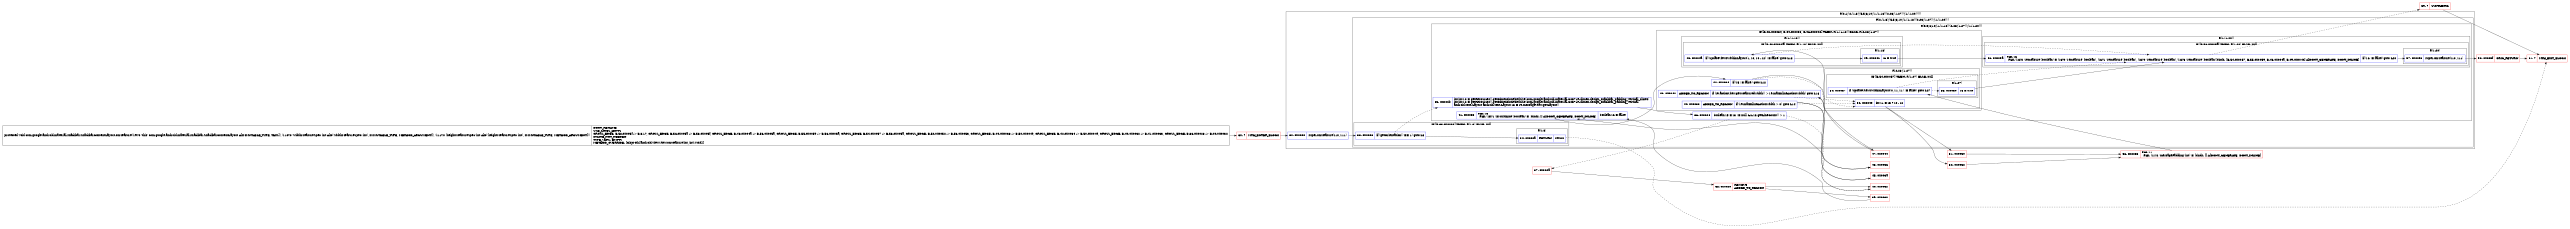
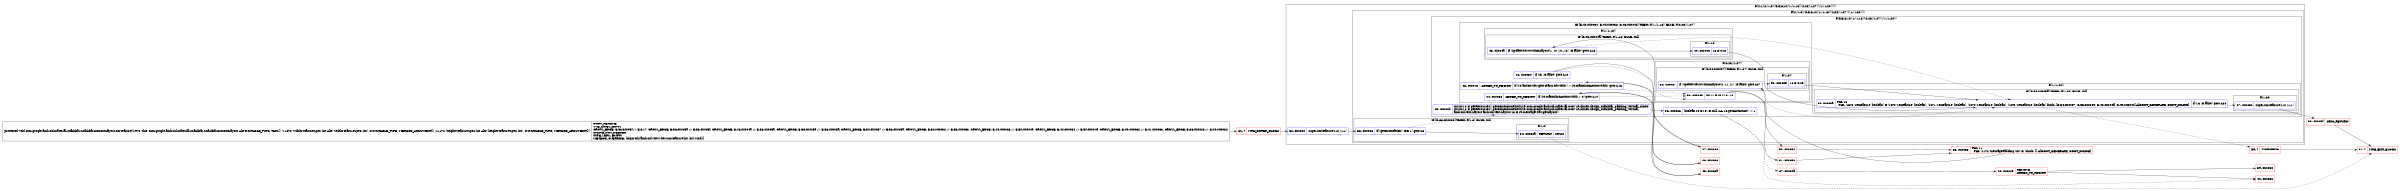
  digraph {
    rankdir=LR
    node [color=blue shape=record]
    n1 [label="{34\:\ 0x000a|RETURN\l|return\l}"]
    n2 [label="{33\:\ 0x0008|if (getOrientation() == 1) goto L3\l}"]
    n3 [label="{49\:\ 0x004c|r6 = true\l}"]
    n4 [label="{48\:\ 0x004a|if (updateViewsWithinLayout(1, r0, r0 \- r2) != false) goto L18\l}"]
    n5 [label="{55\:\ 0x0059|r6 = true\l}"]
    n6 [label="{54\:\ 0x0057|if (updateViewsWithinLayout(0, r1, r1) != false) goto L27\l}"]
    n7 [label="{50\:\ 0x004e|int r1 = r5 ? r0 : r2\l}"]
    n8 [label="{42\:\ 0x0034|if (r5 != false) goto L12\l}"]
    n9 [label="{44\:\ 0x0038|ADDED_TO_REGION\l|if (r9.maxInlineActionWidth \> 0) goto L14\l}"]
    n10 [label="{46\:\ 0x0042|ADDED_TO_REGION\l|if (r9.actionView.getMeasuredWidth() \> r9.maxInlineActionWidth) goto L16\l}"]
    n11 [label="{57\:\ 0x005c|super.onMeasure(r10, r11)\l}"]
    n12 [label="{56\:\ 0x005a|PHI: r6 \l  PHI: (r6v2 'remeasure' boolean) = (r6v0 'remeasure' boolean), (r6v1 'remeasure' boolean), (r6v0 'remeasure' boolean), (r6v3 'remeasure' boolean) binds: [B:54:0x0057, B:55:0x0059, B:48:0x004a, B:49:0x004c] A[DONT_GENERATE, DONT_INLINE]\l|if (r6 != false) goto L20\l}"]
    n13 [label="{35\:\ 0x000b|int int r0 = getResources().getDimensionPixelSize(com.google.android.material.C0571R.dimen.design_snackbar_padding_vertical_2lines)\lint int r2 = getResources().getDimensionPixelSize(com.google.android.material.C0571R.dimen.design_snackbar_padding_vertical)\landroid.text.Layout android.text.Layout r3 = r9.messageView.getLayout()\l}"]
    n14 [label="{36\:\ 0x0028|boolean r5 = r3 != null && r3.getLineCount() \> 1\l}"]
-   n15 [label="{41\:\ 0x0033|PHI: r5 \l  PHI: (r5v1 'isMultiLine' boolean) =  binds: [] A[DONT_GENERATE, DONT_INLINE]\l|boolean r6 = false\l}"]
    n16 [label="{32\:\ 0x0000|super.onMeasure(r10, r11)\l}"]
    n17 [color=red label="{31\:\ ?|MTH_EXIT_BLOCK\l}"]
    n18 [color=red label="{51\:\ 0x0050}"]
    n19 [color=red label="{52\:\ 0x0052}"]
    n20 [color=red label="{43\:\ 0x0036}"]
    n21 [color=red label="{45\:\ 0x003a}"]
    n22 [color=red label="{47\:\ 0x0044}"]
    n23 [color=red label="{58\:\ 0x005f|ORIG_RETURN\l}"]
    n24 [color=red label="{59\:\ ?|SYNTHETIC\l}"]
    n25 [color=red label="{37\:\ 0x002a}"]
    n26 [color=red label="{40\:\ 0x0032}"]
    n27 [color=red label="{38\:\ 0x002e|REMOVE\lADDED_TO_REGION\l}"]
    n28 [color=red label="{53\:\ 0x0053|PHI: r1 \l  PHI: (r1v2 'messagePadding' int) =  binds: [] A[DONT_GENERATE, DONT_INLINE]\l}"]
    n29 [color=red label="{30\:\ ?|MTH_ENTER_BLOCK\l}"]
    n30 [color=red label="{39\:\ 0x0030}"]
    n31 [label="{protected void com.google.android.material.snackbar.SnackbarContentLayout.onMeasure((r9v0 'this' com.google.android.material.snackbar.SnackbarContentLayout A[IMMUTABLE_TYPE, THIS]), (r10v0 'widthMeasureSpec' int A[D('widthMeasureSpec' int), IMMUTABLE_TYPE, METHOD_ARGUMENT]), (r11v0 'heightMeasureSpec' int A[D('heightMeasureSpec' int), IMMUTABLE_TYPE, METHOD_ARGUMENT]))  | DONT_RENAME\lUSE_LINES_HINTS\lCROSS_EDGE: B:58:0x005f \-\> B:31:?, CROSS_EDGE: B:56:0x005a \-\> B:58:0x005f, CROSS_EDGE: B:48:0x004a \-\> B:56:0x005a, CROSS_EDGE: B:55:0x0059 \-\> B:56:0x005a, CROSS_EDGE: B:54:0x0057 \-\> B:56:0x005a, CROSS_EDGE: B:52:0x0052 \-\> B:53:0x0053, CROSS_EDGE: B:44:0x0038 \-\> B:50:0x004e, CROSS_EDGE: B:42:0x0034 \-\> B:50:0x004e, CROSS_EDGE: B:40:0x0032 \-\> B:41:0x0033, CROSS_EDGE: B:36:0x0028 \-\> B:40:0x0032\lINLINE_NOT_NEEDED\lTYPE_VARS: EMPTY\lMETHOD_OVERRIDE: [ClspMth\{android.view.View.onMeasure(int, int):void\}]\l}" color=""]
    subgraph cluster_1 {
      label="R(2:1|(2:(1:3)|(5:5|6|10|(1:(1:18))(2:23|(1:27))|(1:(1:20)))))"
      n16
      subgraph cluster_2 {
        label="R(2:(1:3)|(5:5|6|10|(1:(1:18))(2:23|(1:27))|(1:(1:20))))"
        subgraph cluster_3 {
          label="IF [B:33:0x0008] THEN: R(1:3) ELSE: null"
          n2
          subgraph cluster_4 {
            label="R(1:3)"
            n1
          }
        }
        subgraph cluster_5 {
          label="R(5:5|6|10|(1:(1:18))(2:23|(1:27))|(1:(1:20)))"
          n13
          n14
-         n15
          subgraph cluster_6 {
            label="IF [B:42:0x0034, B:44:0x0038, B:46:0x0042] THEN: R(1:(1:18)) ELSE: R(2:23|(1:27))"
            n8
            n9
            n10
            subgraph cluster_7 {
              label="R(1:(1:18))"
              subgraph cluster_8 {
                label="IF [B:48:0x004a] THEN: R(1:18) ELSE: null"
                n4
                subgraph cluster_9 {
                  label="R(1:18)"
                  n3
                }
              }
            }
            subgraph cluster_10 {
              label="R(2:23|(1:27))"
              n7
              subgraph cluster_11 {
                label="IF [B:54:0x0057] THEN: R(1:27) ELSE: null"
                n6
                subgraph cluster_12 {
                  label="R(1:27)"
                  n5
                }
              }
            }
          }
          subgraph cluster_13 {
            label="R(1:(1:20))"
            subgraph cluster_14 {
              label="IF [B:56:0x005a] THEN: R(1:20) ELSE: null"
              n12
              subgraph cluster_15 {
                label="R(1:20)"
                n11
              }
            }
          }
        }
      }
    }
    n1 -> n17 [style=dashed]
    n2 -> n1
    n2 -> n13 [style=dashed]
    n3 -> n12
    n4 -> n3
    n4 -> n12 [style=dashed]
    n5 -> n12
    n6 -> n5 [style=dashed]
    n6 -> n12 [style=dashed]
    n7 -> n18
    n7 -> n19
    n8 -> n7 [style=dashed]
    n8 -> n20
    n9 -> n7 [style=dashed]
    n9 -> n21
    n10 -> n7 [style=dashed]
    n10 -> n22
    n11 -> n23
    n12 -> n11
    n12 -> n24 [style=dashed]
    n13 -> n14
    n14 -> n25 [style=dashed]
    n14 -> n26 [style=dashed]
-   n15 -> n8
    n16 -> n2
    n18 -> n28
    n19 -> n28
-   n9 -> n20
+   n20 -> n9
    n21 -> n10
    n22 -> n4
    n23 -> n17
    n24 -> n17
    n25 -> n27
-   n26 -> n15
    n27 -> n26
    n27 -> n30
    n28 -> n6
    n29 -> n16
-   n30 -> n15
    n31 -> n29
  }
